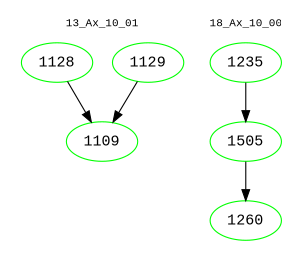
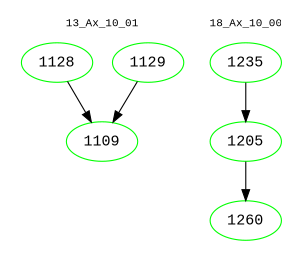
  digraph {
    fontname="Liberation Mono"
    node [color=green fontname="Liberation Mono"]
    edge [color=black fontname="Liberation Mono"]
    n1 [label=1129]
    n2 [label=1109]
    n3 [label=1128]
    n4 [label=1235]
-   n5 [label=1505]
+   n5 [label=1205]
    n6 [label=1260]
    subgraph cluster_1 {
      color=white
      fontsize=10
      label="13_Ax_10_01"
      n1
      n2
      n3
    }
    subgraph cluster_2 {
      color=white
      fontsize=10
      label="18_Ax_10_00"
      n4
      n5
      n6
    }
    n1 -> n2
    n3 -> n2
    n4 -> n5
    n5 -> n6
  }
